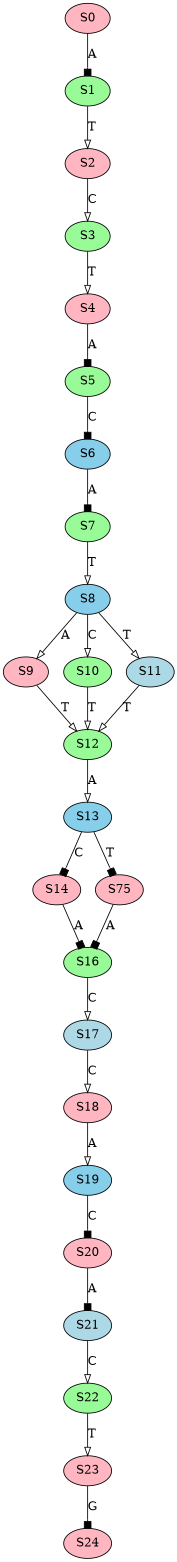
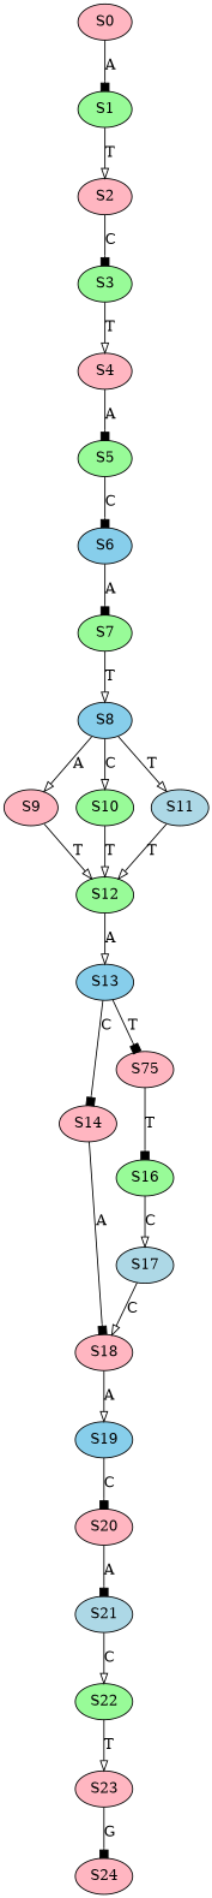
  strict digraph {
    node [fillcolor=lightpink style=filled]
    edge [arrowhead=onormal]
    S1 [fillcolor=palegreen]
    S0
    S2
    S3 [fillcolor=palegreen]
    S4
    S5 [fillcolor=palegreen]
    S6 [fillcolor=skyblue]
    S7 [fillcolor=palegreen]
    S8 [fillcolor=skyblue]
    S9
    S10 [fillcolor=palegreen]
    S11 [fillcolor=lightblue]
    S12 [fillcolor=palegreen]
    S13 [fillcolor=skyblue]
    S14
    n16 [label=S75]
    S16 [fillcolor=palegreen]
    S17 [fillcolor=lightblue]
    S18
    S19 [fillcolor=skyblue]
    S20
    S21 [fillcolor=lightblue]
    S22 [fillcolor=palegreen]
    S23
    S24
    S1 -> S2 [label=T]
    S0 -> S1 [arrowhead=box label=A]
-   S2 -> S3 [label=C]
+   S2 -> S3 [arrowhead=box label=C]
    S3 -> S4 [label=T]
    S4 -> S5 [arrowhead=box label=A]
    S5 -> S6 [arrowhead=box label=C]
    S6 -> S7 [arrowhead=box label=A]
    S7 -> S8 [label=T]
    S8 -> S9 [label=A]
    S8 -> S10 [label=C]
    S8 -> S11 [label=T]
    S9 -> S12 [label=T]
    S10 -> S12 [label=T]
    S11 -> S12 [label=T]
    S12 -> S13 [label=A]
    S13 -> S14 [arrowhead=box label=C]
    S13 -> n16 [arrowhead=box label=T]
-   S14 -> S16 [arrowhead=box label=A]
-   n16 -> S16 [arrowhead=box label=A]
+   S14 -> S18 [arrowhead=box label=A]
+   n16 -> S16 [arrowhead=box label=T]
    S16 -> S17 [label=C]
    S17 -> S18 [label=C]
    S18 -> S19 [label=A]
    S19 -> S20 [arrowhead=box label=C]
    S20 -> S21 [arrowhead=box label=A]
    S21 -> S22 [label=C]
    S22 -> S23 [label=T]
    S23 -> S24 [arrowhead=box label=G]
  }
